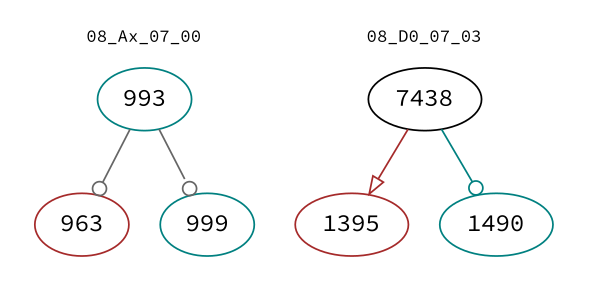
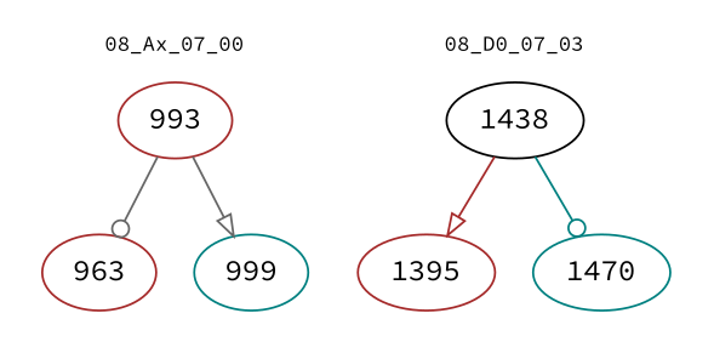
  digraph {
    fontname="Source Code Pro"
    node [color=teal fontname="Source Code Pro"]
    edge [arrowhead=odot color=gray40 fontname="Source Code Pro"]
-   n1 [label=993]
+   n1 [color=brown label=993]
    n2 [color=brown label=963]
    n3 [label=999]
-   n4 [color=black label=7438]
+   n4 [color=black label=1438]
    n5 [color=brown label=1395]
-   n6 [label=1490]
+   n6 [label=1470]
    subgraph cluster_1 {
      color=white
      fontsize=10
      label="08_Ax_07_00"
      n1
      n2
      n3
    }
    subgraph cluster_2 {
      color=white
      fontsize=10
      label="08_D0_07_03"
      n4
      n5
      n6
    }
    n1 -> n2
-   n1 -> n3
+   n1 -> n3 [arrowhead=onormal]
    n4 -> n5 [arrowhead=onormal color=brown]
    n4 -> n6 [color=teal]
  }
